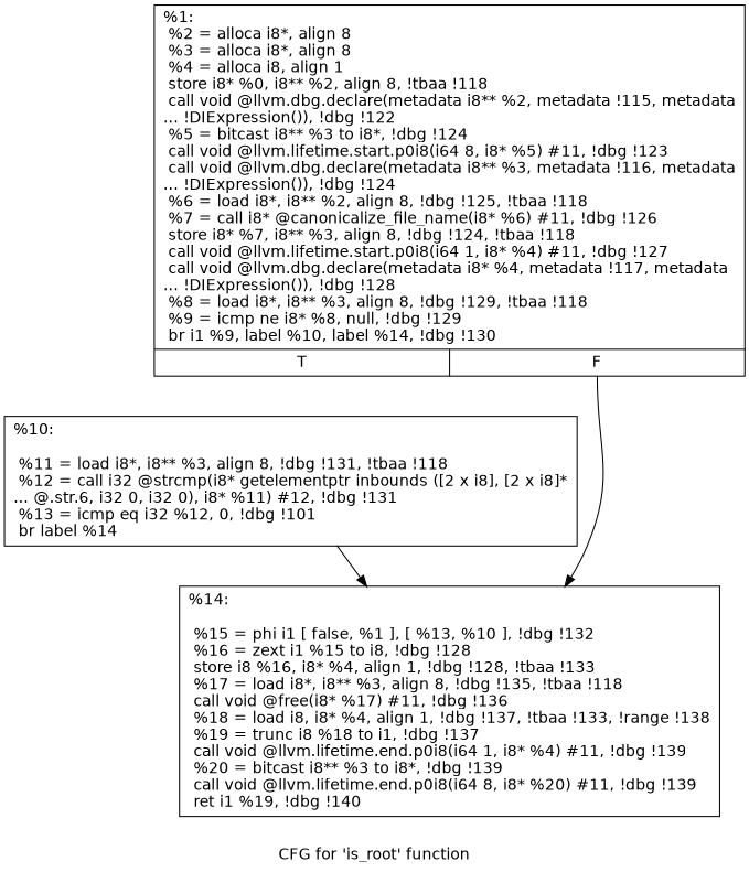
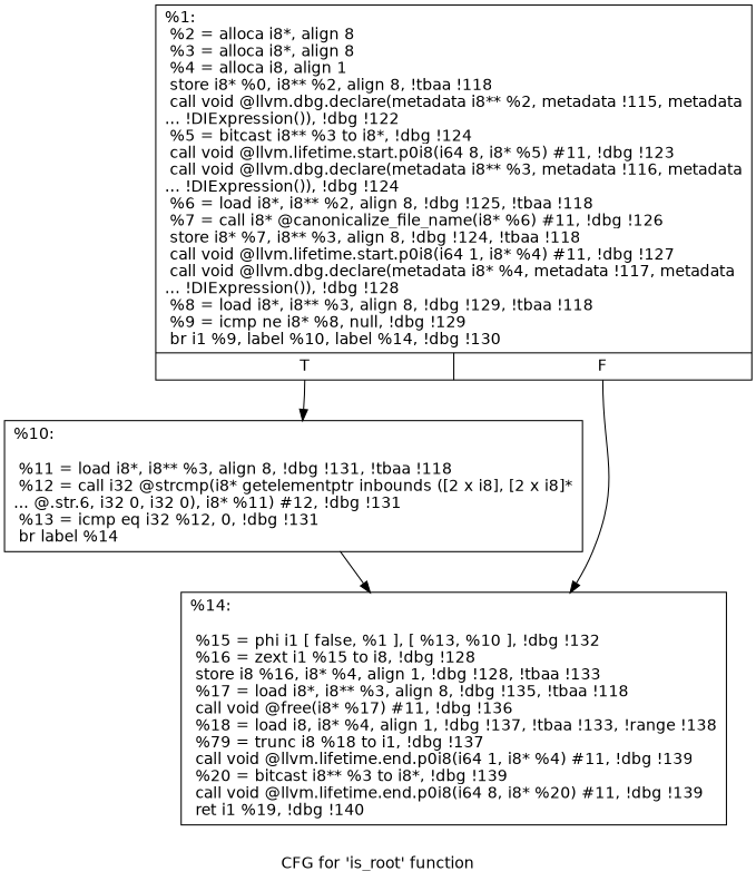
  digraph {
    fontname="DejaVu Sans"
    label="CFG for 'is_root' function"
    node [fontname="DejaVu Sans" shape=record]
    edge [fontname="DejaVu Sans"]
    n1 [label="{%1:\l  %2 = alloca i8*, align 8\l  %3 = alloca i8*, align 8\l  %4 = alloca i8, align 1\l  store i8* %0, i8** %2, align 8, !tbaa !118\l  call void @llvm.dbg.declare(metadata i8** %2, metadata !115, metadata\l... !DIExpression()), !dbg !122\l  %5 = bitcast i8** %3 to i8*, !dbg !124\l  call void @llvm.lifetime.start.p0i8(i64 8, i8* %5) #11, !dbg !123\l  call void @llvm.dbg.declare(metadata i8** %3, metadata !116, metadata\l... !DIExpression()), !dbg !124\l  %6 = load i8*, i8** %2, align 8, !dbg !125, !tbaa !118\l  %7 = call i8* @canonicalize_file_name(i8* %6) #11, !dbg !126\l  store i8* %7, i8** %3, align 8, !dbg !124, !tbaa !118\l  call void @llvm.lifetime.start.p0i8(i64 1, i8* %4) #11, !dbg !127\l  call void @llvm.dbg.declare(metadata i8* %4, metadata !117, metadata\l... !DIExpression()), !dbg !128\l  %8 = load i8*, i8** %3, align 8, !dbg !129, !tbaa !118\l  %9 = icmp ne i8* %8, null, !dbg !129\l  br i1 %9, label %10, label %14, !dbg !130\l|{<s0>T|<s1>F}}"]
-   n2 [label="{%10:\l\l  %11 = load i8*, i8** %3, align 8, !dbg !131, !tbaa !118\l  %12 = call i32 @strcmp(i8* getelementptr inbounds ([2 x i8], [2 x i8]*\l... @.str.6, i32 0, i32 0), i8* %11) #12, !dbg !131\l  %13 = icmp eq i32 %12, 0, !dbg !101\l  br label %14\l}"]
-   n3 [label="{%14:\l\l  %15 = phi i1 [ false, %1 ], [ %13, %10 ], !dbg !132\l  %16 = zext i1 %15 to i8, !dbg !128\l  store i8 %16, i8* %4, align 1, !dbg !128, !tbaa !133\l  %17 = load i8*, i8** %3, align 8, !dbg !135, !tbaa !118\l  call void @free(i8* %17) #11, !dbg !136\l  %18 = load i8, i8* %4, align 1, !dbg !137, !tbaa !133, !range !138\l  %19 = trunc i8 %18 to i1, !dbg !137\l  call void @llvm.lifetime.end.p0i8(i64 1, i8* %4) #11, !dbg !139\l  %20 = bitcast i8** %3 to i8*, !dbg !139\l  call void @llvm.lifetime.end.p0i8(i64 8, i8* %20) #11, !dbg !139\l  ret i1 %19, !dbg !140\l}"]
+   n2 [label="{%10:\l\l  %11 = load i8*, i8** %3, align 8, !dbg !131, !tbaa !118\l  %12 = call i32 @strcmp(i8* getelementptr inbounds ([2 x i8], [2 x i8]*\l... @.str.6, i32 0, i32 0), i8* %11) #12, !dbg !131\l  %13 = icmp eq i32 %12, 0, !dbg !131\l  br label %14\l}"]
+   n3 [label="{%14:\l\l  %15 = phi i1 [ false, %1 ], [ %13, %10 ], !dbg !132\l  %16 = zext i1 %15 to i8, !dbg !128\l  store i8 %16, i8* %4, align 1, !dbg !128, !tbaa !133\l  %17 = load i8*, i8** %3, align 8, !dbg !135, !tbaa !118\l  call void @free(i8* %17) #11, !dbg !136\l  %18 = load i8, i8* %4, align 1, !dbg !137, !tbaa !133, !range !138\l  %79 = trunc i8 %18 to i1, !dbg !137\l  call void @llvm.lifetime.end.p0i8(i64 1, i8* %4) #11, !dbg !139\l  %20 = bitcast i8** %3 to i8*, !dbg !139\l  call void @llvm.lifetime.end.p0i8(i64 8, i8* %20) #11, !dbg !139\l  ret i1 %19, !dbg !140\l}"]
+   n1 -> n2 [tailport=s0]
    n1 -> n3 [tailport=s1]
    n2 -> n3
  }
